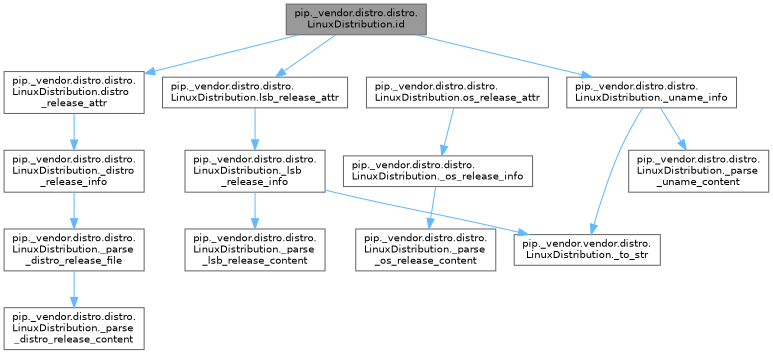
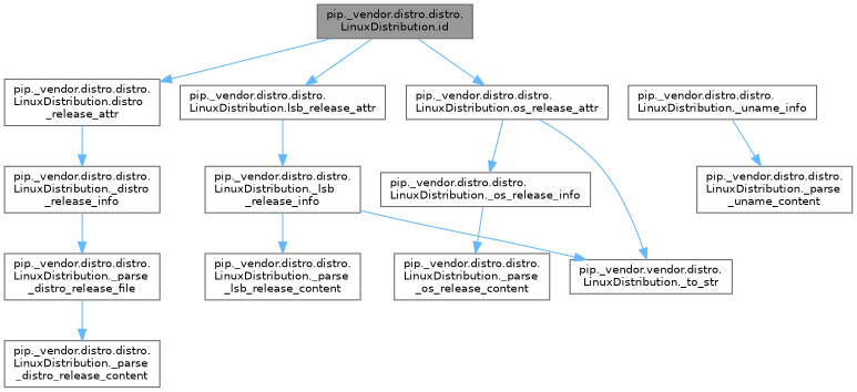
  digraph {
    rankdir=TB
    node [color=grey40 fillcolor=white fontname=Helvetica fontsize=10 shape=box style=filled]
    edge [color=steelblue1 fontname=Helvetica fontsize=10 labelfontname=Helvetica labelfontsize=10 style=solid]
    n1 [color=gray40 fillcolor=grey60 fontcolor=black height=0.2 label="pip._vendor.distro.distro.\lLinuxDistribution.id" width=0.4]
    n2 [height=0.2 label="pip._vendor.distro.distro.\lLinuxDistribution.distro\l_release_attr" width=0.4]
    n3 [height=0.2 label="pip._vendor.distro.distro.\lLinuxDistribution.lsb_release_attr" width=0.4]
    n4 [height=0.2 label="pip._vendor.distro.distro.\lLinuxDistribution.os_release_attr" width=0.4]
    n5 [height=0.2 label="pip._vendor.distro.distro.\lLinuxDistribution._distro\l_release_info" width=0.4]
    n6 [height=0.2 label="pip._vendor.distro.distro.\lLinuxDistribution._lsb\l_release_info" width=0.4]
    n7 [height=0.2 label="pip._vendor.distro.distro.\lLinuxDistribution._os_release_info" width=0.4]
    n8 [height=0.2 label="pip._vendor.distro.distro.\lLinuxDistribution._parse\l_distro_release_file" width=0.4]
    n9 [height=0.2 label="pip._vendor.distro.distro.\lLinuxDistribution._parse\l_distro_release_content" width=0.4]
    n10 [height=0.2 label="pip._vendor.distro.distro.\lLinuxDistribution._parse\l_lsb_release_content" width=0.4]
    n11 [height=0.2 label="pip._vendor.vendor.distro.\lLinuxDistribution._to_str" width=0.4]
    n12 [height=0.2 label="pip._vendor.distro.distro.\lLinuxDistribution._parse\l_os_release_content" width=0.4]
    n13 [height=0.2 label="pip._vendor.distro.distro.\lLinuxDistribution._uname_info" width=0.4]
    n14 [height=0.2 label="pip._vendor.distro.distro.\lLinuxDistribution._parse\l_uname_content" width=0.4]
    n1 -> n2
    n1 -> n3
-   n1 -> n13
+   n1 -> n4
    n2 -> n5
    n3 -> n6
    n4 -> n7
    n5 -> n8
    n6 -> n10
    n6 -> n11
    n7 -> n12
    n8 -> n9
-   n13 -> n11
+   n4 -> n11
    n13 -> n14
  }
